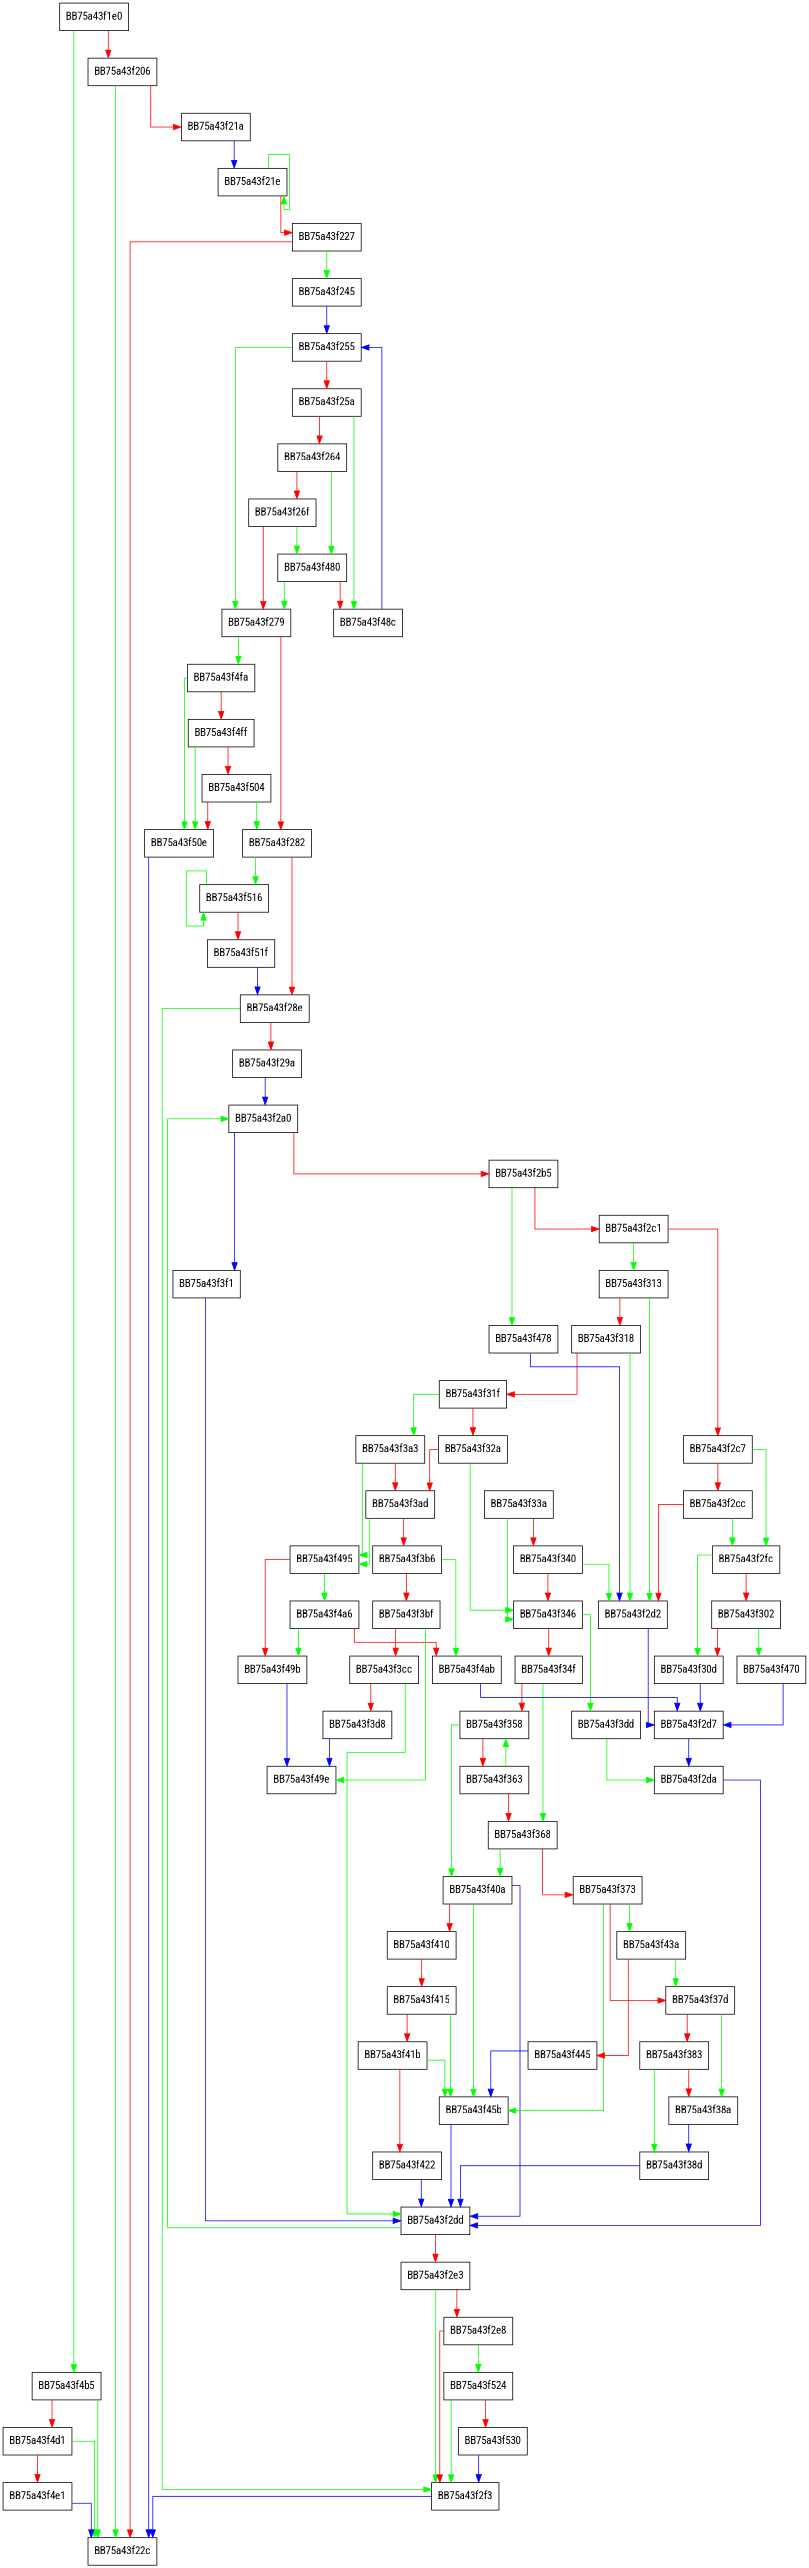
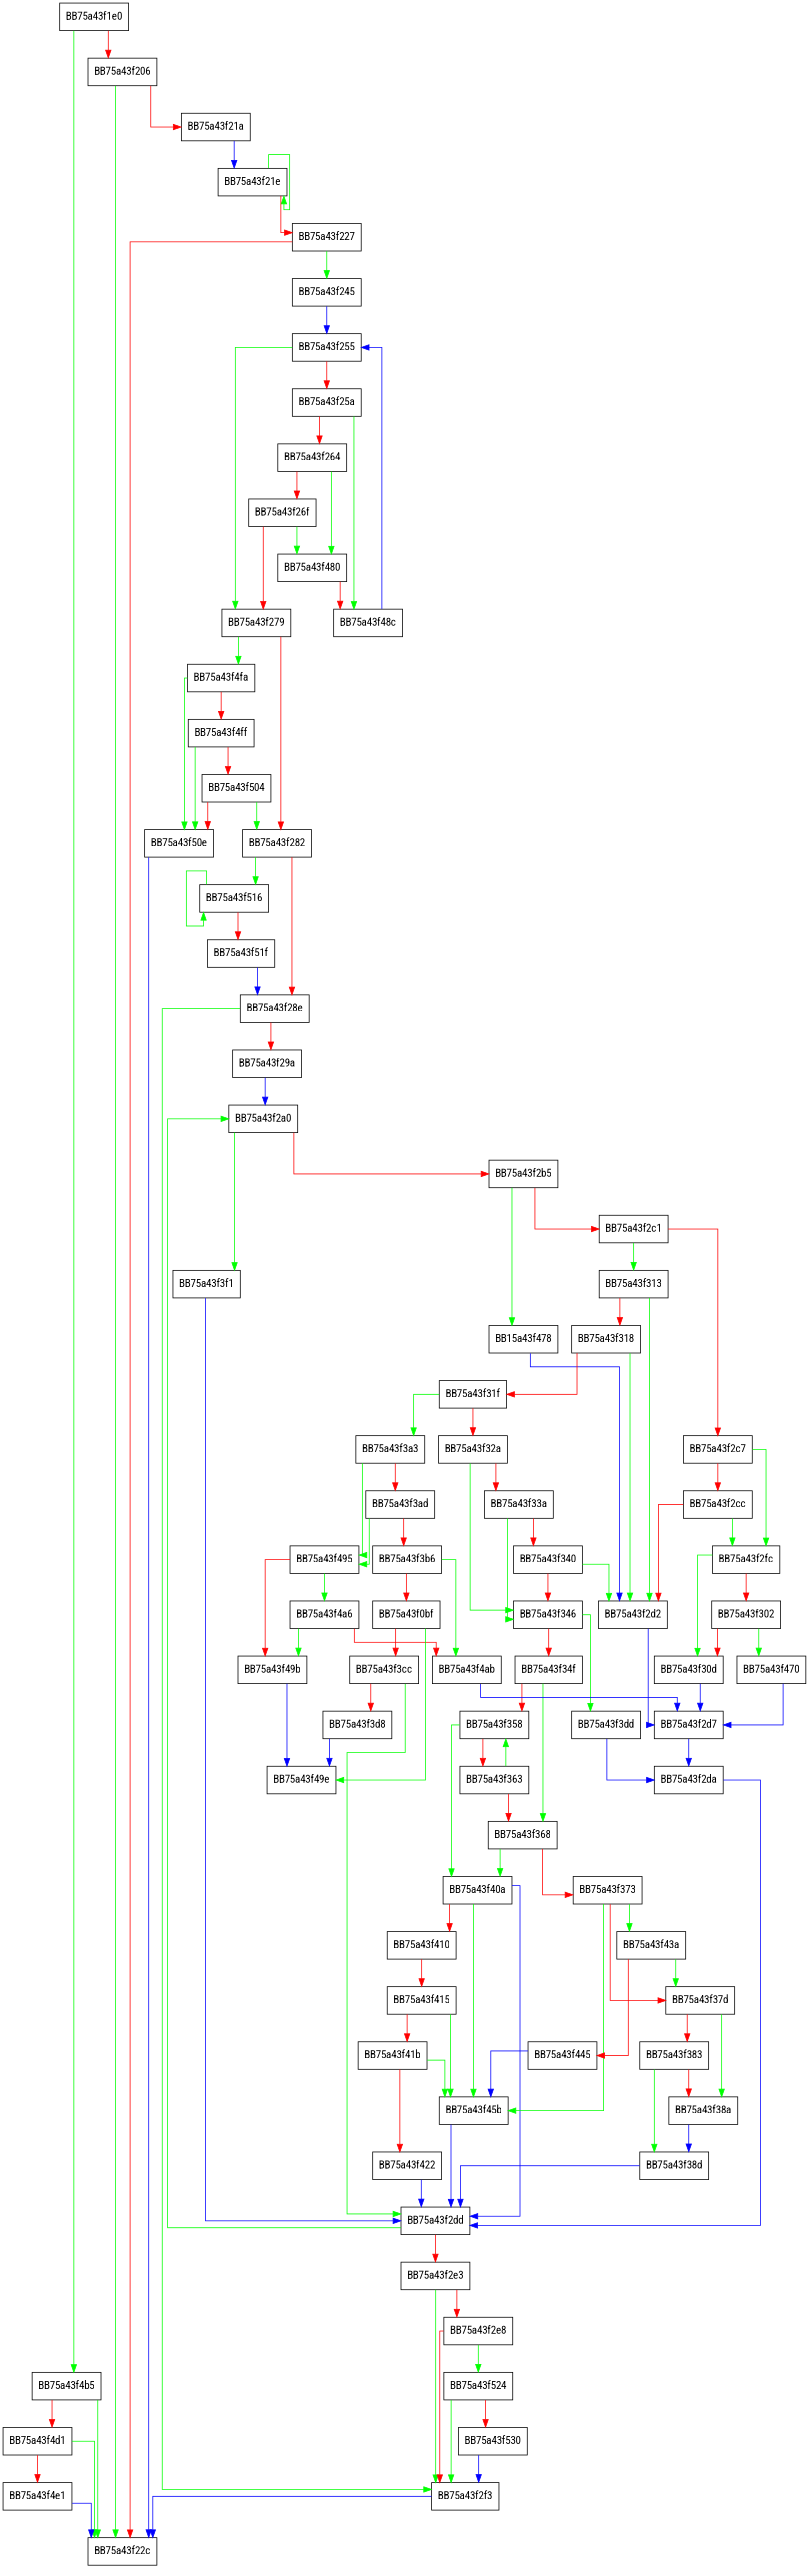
  digraph {
    fontname="Roboto Condensed"
    splines=ortho
    node [fontname="Roboto Condensed" shape=box]
    edge [color=green fontname="Roboto Condensed"]
    BB75a43f1e0
    BB75a43f4b5
    BB75a43f206
    BB75a43f22c
    BB75a43f4d1
    BB75a43f21a
    BB75a43f4e1
    BB75a43f21e
    BB75a43f227
    BB75a43f245
    BB75a43f255
    BB75a43f279
    BB75a43f25a
    BB75a43f4fa
    BB75a43f282
    BB75a43f48c
    BB75a43f264
    BB75a43f50e
    BB75a43f4ff
    BB75a43f516
    BB75a43f28e
    BB75a43f480
    BB75a43f26f
    BB75a43f504
    BB75a43f51f
    BB75a43f2f3
    BB75a43f29a
    BB75a43f2a0
    BB75a43f3f1
    BB75a43f2b5
    BB75a43f2dd
-   BB75a43f478
+   BB75a43f478 [label=BB15a43f478]
    BB75a43f2c1
    BB75a43f2e3
    BB75a43f2d2
    BB75a43f313
    BB75a43f2c7
    BB75a43f2d7
    BB75a43f318
    BB75a43f2fc
    BB75a43f2cc
    BB75a43f31f
    BB75a43f30d
    BB75a43f302
    BB75a43f470
    BB75a43f2da
    BB75a43f2e8
    BB75a43f524
    BB75a43f530
    BB75a43f3a3
    BB75a43f32a
    BB75a43f495
    BB75a43f3ad
    BB75a43f346
    BB75a43f33a
    BB75a43f4a6
    BB75a43f49b
    BB75a43f3b6
    BB75a43f3dd
    BB75a43f34f
    BB75a43f340
    BB75a43f368
    BB75a43f358
    BB75a43f40a
    BB75a43f373
    BB75a43f363
    BB75a43f45b
    BB75a43f410
    BB75a43f43a
    BB75a43f37d
    BB75a43f415
    BB75a43f445
    BB75a43f38a
    BB75a43f383
    BB75a43f38d
    BB75a43f4ab
    BB75a43f49e
-   BB75a43f3bf
+   BB75a43f3bf [label=BB75a43f0bf]
    BB75a43f3cc
    BB75a43f3d8
    BB75a43f41b
    BB75a43f422
    BB75a43f1e0 -> BB75a43f4b5
    BB75a43f1e0 -> BB75a43f206 [color=red]
    BB75a43f4b5 -> BB75a43f22c
    BB75a43f4b5 -> BB75a43f4d1 [color=red]
    BB75a43f206 -> BB75a43f22c
    BB75a43f206 -> BB75a43f21a [color=red]
    BB75a43f4d1 -> BB75a43f22c
    BB75a43f4d1 -> BB75a43f4e1 [color=red]
    BB75a43f21a -> BB75a43f21e [color=blue]
    BB75a43f4e1 -> BB75a43f22c [color=blue]
    BB75a43f21e -> BB75a43f21e
    BB75a43f21e -> BB75a43f227 [color=red]
    BB75a43f227 -> BB75a43f22c [color=red]
    BB75a43f227 -> BB75a43f245
    BB75a43f245 -> BB75a43f255 [color=blue]
    BB75a43f255 -> BB75a43f279
    BB75a43f255 -> BB75a43f25a [color=red]
    BB75a43f279 -> BB75a43f4fa
    BB75a43f279 -> BB75a43f282 [color=red]
    BB75a43f25a -> BB75a43f48c
    BB75a43f25a -> BB75a43f264 [color=red]
    BB75a43f4fa -> BB75a43f50e
    BB75a43f4fa -> BB75a43f4ff [color=red]
    BB75a43f282 -> BB75a43f516
    BB75a43f282 -> BB75a43f28e [color=red]
    BB75a43f48c -> BB75a43f255 [color=blue]
    BB75a43f264 -> BB75a43f480
    BB75a43f264 -> BB75a43f26f [color=red]
    BB75a43f50e -> BB75a43f22c [color=blue]
    BB75a43f4ff -> BB75a43f50e
    BB75a43f4ff -> BB75a43f504 [color=red]
    BB75a43f516 -> BB75a43f516
    BB75a43f516 -> BB75a43f51f [color=red]
    BB75a43f28e -> BB75a43f2f3
    BB75a43f28e -> BB75a43f29a [color=red]
-   BB75a43f480 -> BB75a43f279
    BB75a43f480 -> BB75a43f48c [color=red]
    BB75a43f26f -> BB75a43f279 [color=red]
    BB75a43f26f -> BB75a43f480
    BB75a43f504 -> BB75a43f282
    BB75a43f504 -> BB75a43f50e [color=red]
    BB75a43f51f -> BB75a43f28e [color=blue]
    BB75a43f2f3 -> BB75a43f22c [color=blue]
    BB75a43f29a -> BB75a43f2a0 [color=blue]
-   BB75a43f2a0 -> BB75a43f3f1 [color=blue]
+   BB75a43f2a0 -> BB75a43f3f1
    BB75a43f2a0 -> BB75a43f2b5 [color=red]
    BB75a43f3f1 -> BB75a43f2dd [color=blue]
    BB75a43f2b5 -> BB75a43f478
    BB75a43f2b5 -> BB75a43f2c1 [color=red]
    BB75a43f2dd -> BB75a43f2a0
    BB75a43f2dd -> BB75a43f2e3 [color=red]
    BB75a43f478 -> BB75a43f2d2 [color=blue]
    BB75a43f2c1 -> BB75a43f313
    BB75a43f2c1 -> BB75a43f2c7 [color=red]
    BB75a43f2e3 -> BB75a43f2f3
    BB75a43f2e3 -> BB75a43f2e8 [color=red]
    BB75a43f2d2 -> BB75a43f2d7 [color=blue]
    BB75a43f313 -> BB75a43f2d2
    BB75a43f313 -> BB75a43f318 [color=red]
    BB75a43f2c7 -> BB75a43f2fc
    BB75a43f2c7 -> BB75a43f2cc [color=red]
    BB75a43f2d7 -> BB75a43f2da [color=blue]
    BB75a43f318 -> BB75a43f2d2
    BB75a43f318 -> BB75a43f31f [color=red]
    BB75a43f2fc -> BB75a43f30d
    BB75a43f2fc -> BB75a43f302 [color=red]
    BB75a43f2cc -> BB75a43f2d2 [color=red]
    BB75a43f2cc -> BB75a43f2fc
    BB75a43f31f -> BB75a43f3a3
    BB75a43f31f -> BB75a43f32a [color=red]
    BB75a43f30d -> BB75a43f2d7 [color=blue]
    BB75a43f302 -> BB75a43f30d [color=red]
    BB75a43f302 -> BB75a43f470
    BB75a43f470 -> BB75a43f2d7 [color=blue]
    BB75a43f2da -> BB75a43f2dd [color=blue]
    BB75a43f2e8 -> BB75a43f2f3 [color=red]
    BB75a43f2e8 -> BB75a43f524
    BB75a43f524 -> BB75a43f2f3
    BB75a43f524 -> BB75a43f530 [color=red]
    BB75a43f530 -> BB75a43f2f3 [color=blue]
    BB75a43f3a3 -> BB75a43f495
    BB75a43f3a3 -> BB75a43f3ad [color=red]
    BB75a43f32a -> BB75a43f346
-   BB75a43f32a -> BB75a43f3ad [color=red]
+   BB75a43f32a -> BB75a43f33a [color=red]
    BB75a43f495 -> BB75a43f4a6
    BB75a43f495 -> BB75a43f49b [color=red]
    BB75a43f3ad -> BB75a43f495
    BB75a43f3ad -> BB75a43f3b6 [color=red]
    BB75a43f346 -> BB75a43f3dd
    BB75a43f346 -> BB75a43f34f [color=red]
    BB75a43f33a -> BB75a43f346
    BB75a43f33a -> BB75a43f340 [color=red]
    BB75a43f4a6 -> BB75a43f49b
    BB75a43f4a6 -> BB75a43f4ab [color=red]
    BB75a43f49b -> BB75a43f49e [color=blue]
    BB75a43f3b6 -> BB75a43f4ab
    BB75a43f3b6 -> BB75a43f3bf [color=red]
-   BB75a43f3dd -> BB75a43f2da
+   BB75a43f3dd -> BB75a43f2da [color=blue]
    BB75a43f34f -> BB75a43f368
    BB75a43f34f -> BB75a43f358 [color=red]
    BB75a43f340 -> BB75a43f2d2
    BB75a43f340 -> BB75a43f346 [color=red]
    BB75a43f368 -> BB75a43f40a
    BB75a43f368 -> BB75a43f373 [color=red]
    BB75a43f358 -> BB75a43f40a
    BB75a43f358 -> BB75a43f363 [color=red]
    BB75a43f40a -> BB75a43f2dd [color=blue]
    BB75a43f40a -> BB75a43f45b
    BB75a43f40a -> BB75a43f410 [color=red]
    BB75a43f373 -> BB75a43f45b
    BB75a43f373 -> BB75a43f43a
    BB75a43f373 -> BB75a43f37d [color=red]
    BB75a43f363 -> BB75a43f368 [color=red]
    BB75a43f363 -> BB75a43f358
    BB75a43f45b -> BB75a43f2dd [color=blue]
    BB75a43f410 -> BB75a43f415 [color=red]
    BB75a43f43a -> BB75a43f37d
    BB75a43f43a -> BB75a43f445 [color=red]
    BB75a43f37d -> BB75a43f38a
    BB75a43f37d -> BB75a43f383 [color=red]
    BB75a43f415 -> BB75a43f45b
    BB75a43f415 -> BB75a43f41b [color=red]
    BB75a43f445 -> BB75a43f45b [color=blue]
    BB75a43f38a -> BB75a43f38d [color=blue]
    BB75a43f383 -> BB75a43f38a [color=red]
    BB75a43f383 -> BB75a43f38d
    BB75a43f38d -> BB75a43f2dd [color=blue]
    BB75a43f4ab -> BB75a43f2d7 [color=blue]
    BB75a43f3bf -> BB75a43f49e
    BB75a43f3bf -> BB75a43f3cc [color=red]
    BB75a43f3cc -> BB75a43f2dd
    BB75a43f3cc -> BB75a43f3d8 [color=red]
    BB75a43f3d8 -> BB75a43f49e [color=blue]
    BB75a43f41b -> BB75a43f45b
    BB75a43f41b -> BB75a43f422 [color=red]
    BB75a43f422 -> BB75a43f2dd [color=blue]
  }
